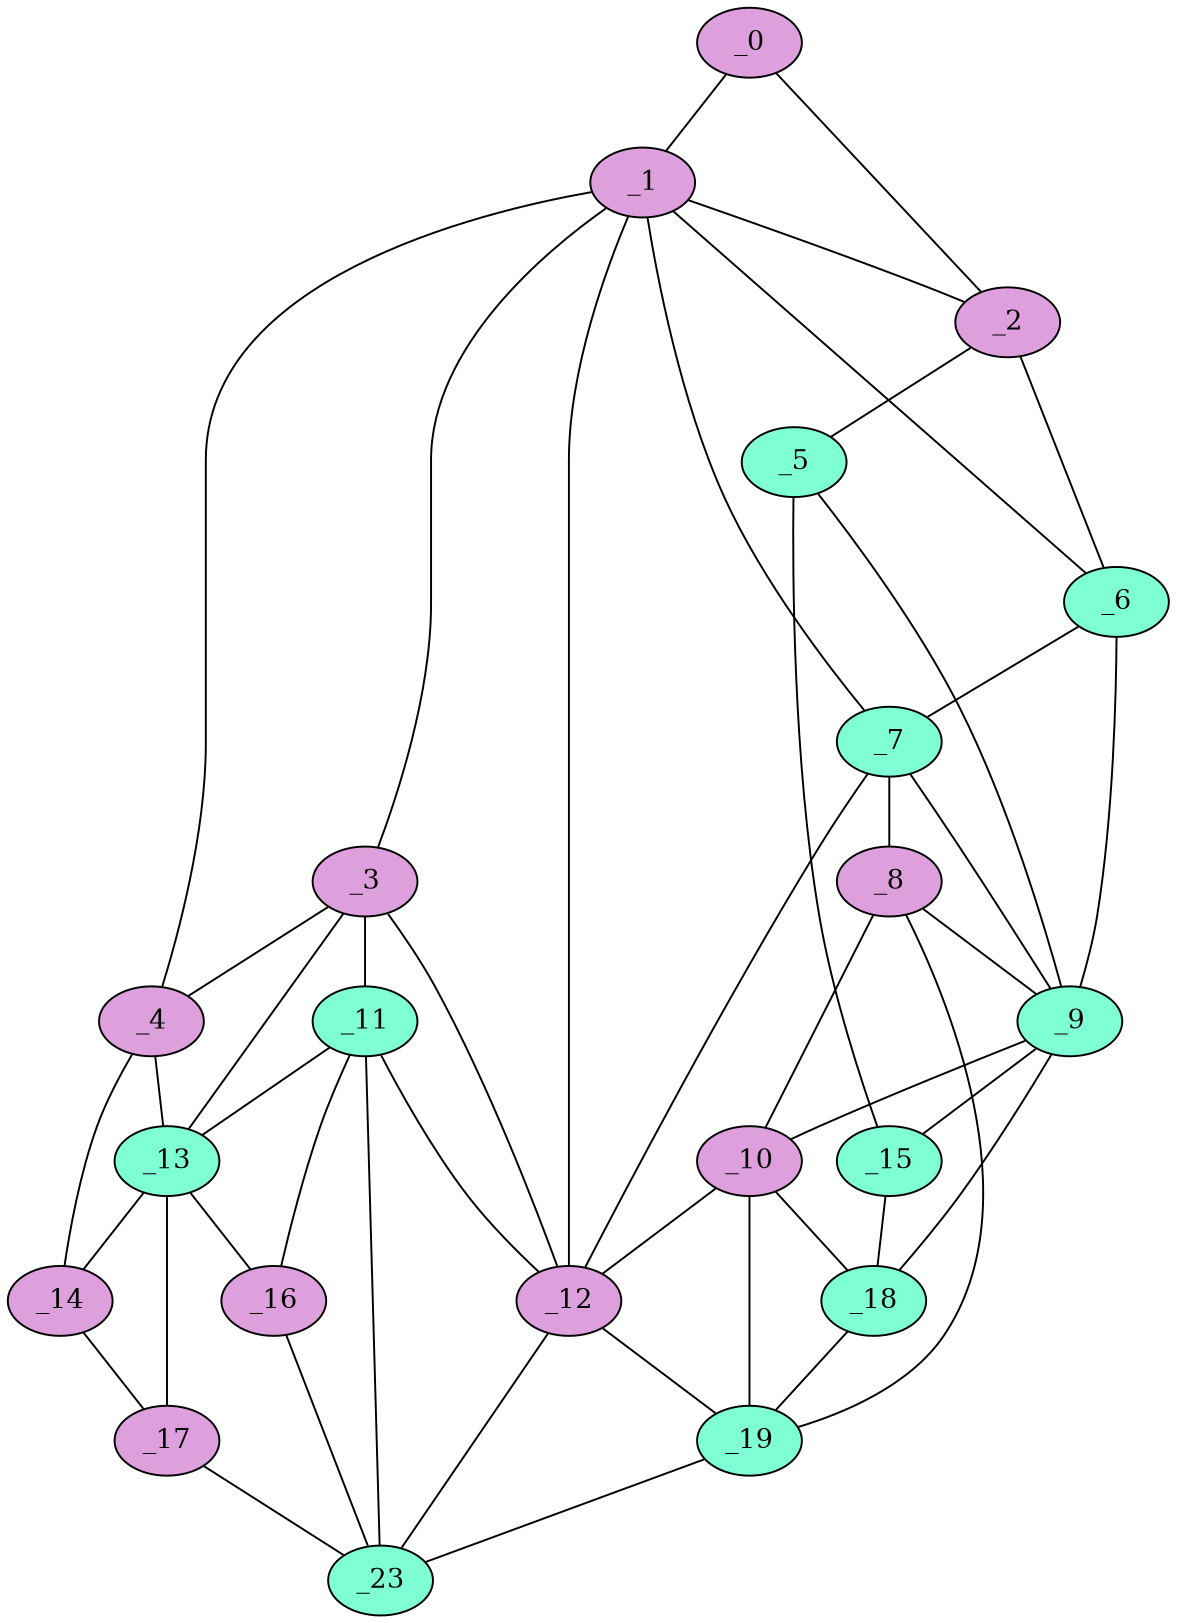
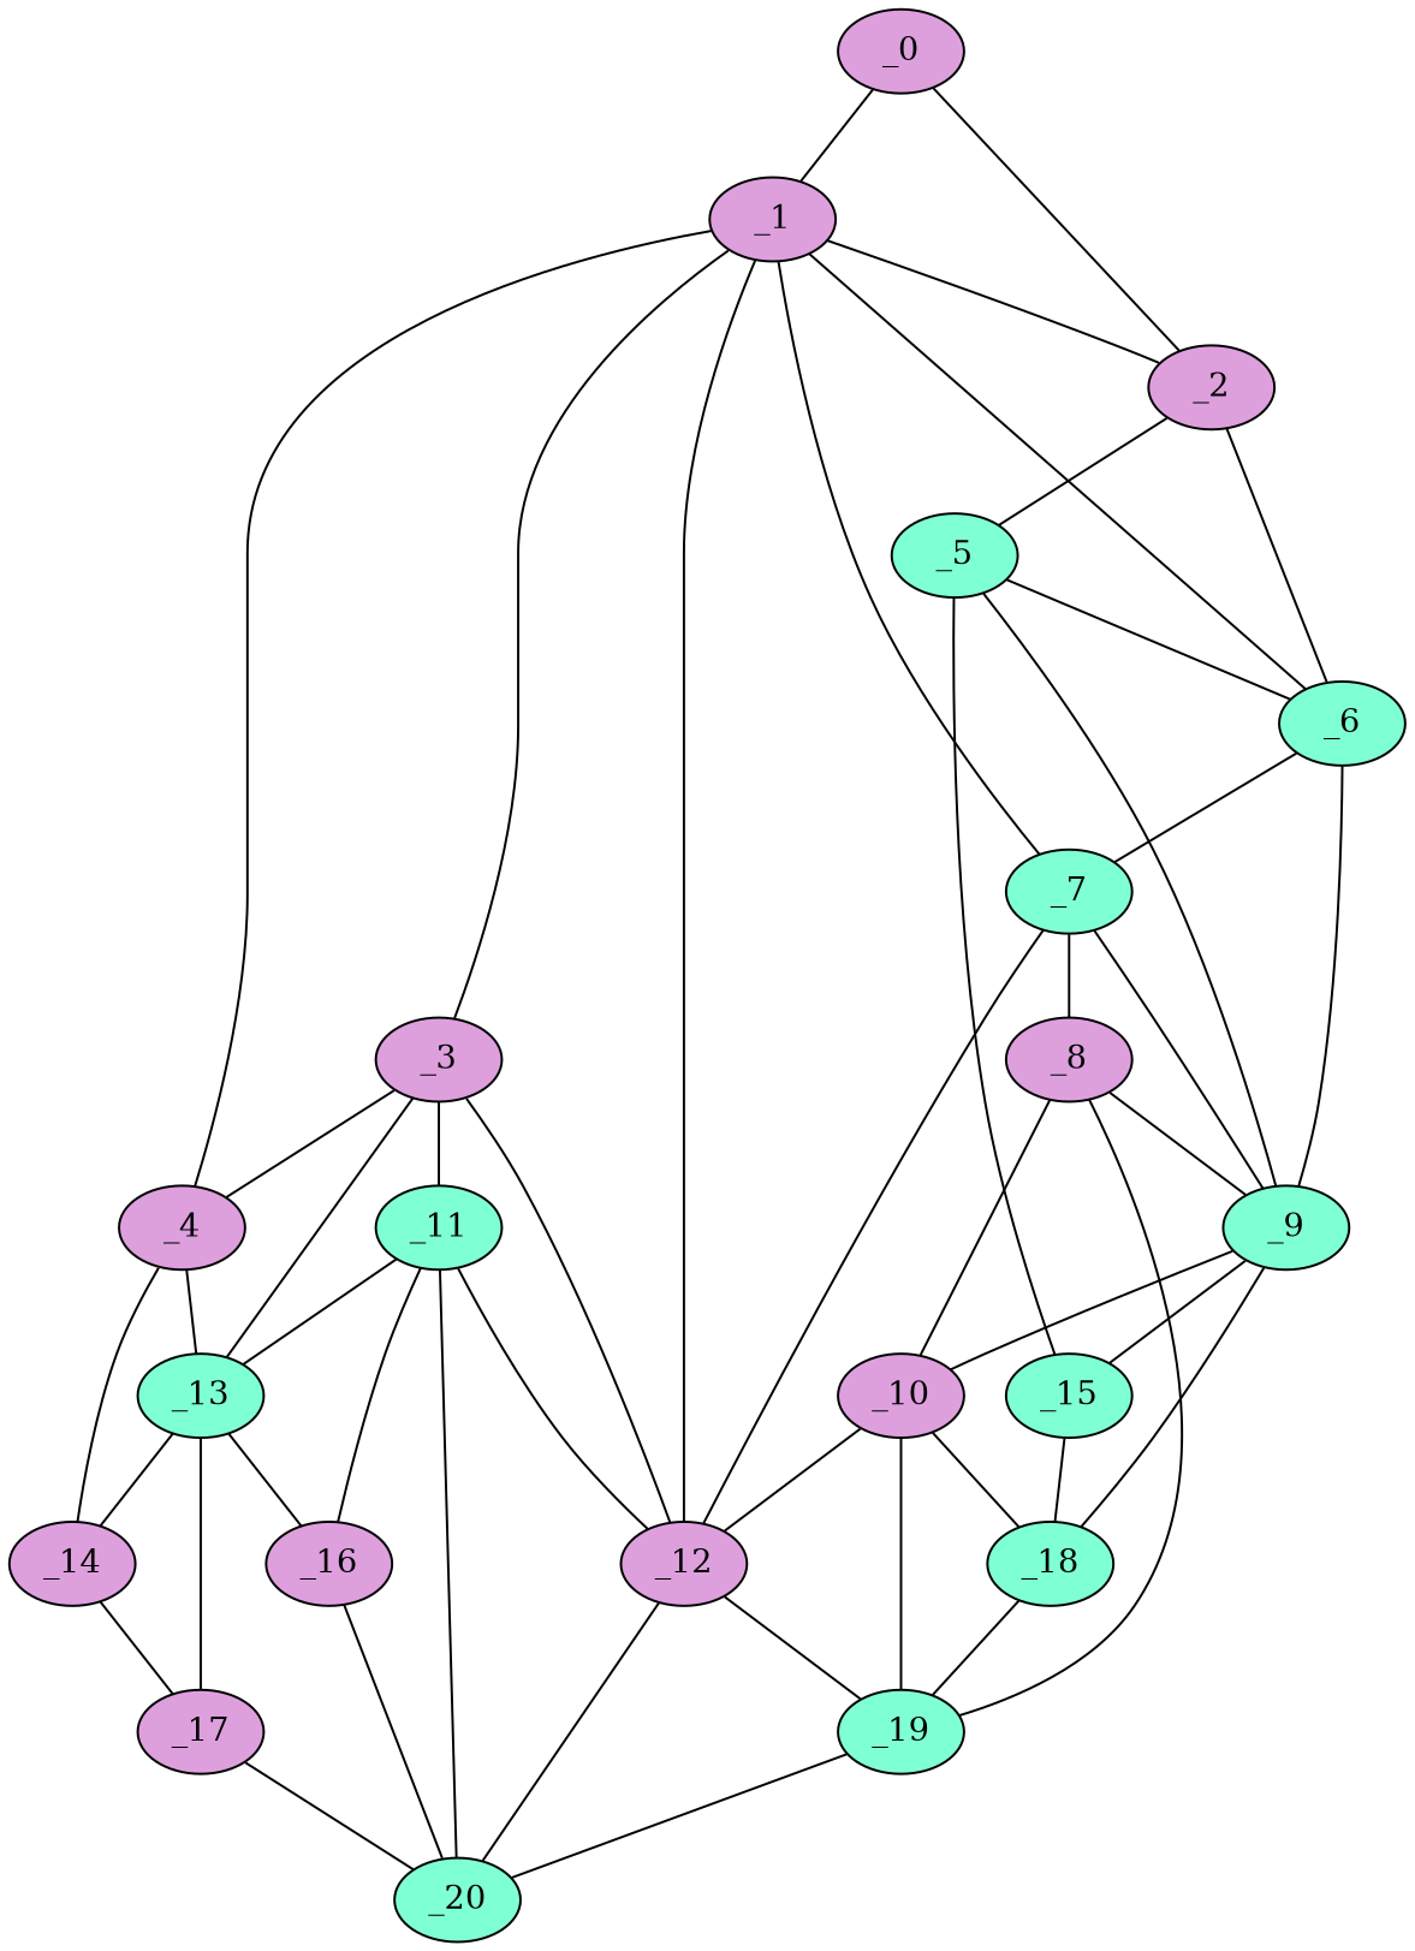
  graph {
    node [fillcolor=plum style=filled x=96 y=14]
    edge [valence=2]
    _0 [x=37 y=9]
    _1 [x=37]
    _2 [x=51 y=3]
    _3 [x=54 y=102]
    _4 [x=55 y=122]
    _6 [fillcolor=aquamarine x=64]
    _7 [fillcolor=aquamarine x=66 y=23]
    _12 [x=81 y=74]
    _5 [fillcolor=aquamarine x=64 y=5]
    _11 [fillcolor=aquamarine x=80 y=84]
    _13 [fillcolor=aquamarine x=83 y=104]
    _14 [x=92 y=115]
    _9 [fillcolor=aquamarine x=77 y=20]
    _8 [x=73 y=29]
    _19 [fillcolor=aquamarine y=63]
-   _20 [fillcolor=aquamarine y=76 label=_23]
+   _20 [fillcolor=aquamarine y=76]
    _15 [fillcolor=aquamarine x=93]
    _16 [x=95 y=92]
    _17 [x=95 y=102]
    _10 [x=79 y=29]
    _18 [fillcolor=aquamarine y=23]
    _0 -- _1 [valence=1]
    _0 -- _2 [valence=1]
    _1 -- _2
    _1 -- _3
    _1 -- _4 [valence=1]
    _1 -- _6
    _1 -- _7
    _1 -- _12 [valence=1]
    _2 -- _6
    _2 -- _5 [valence=1]
    _3 -- _4
    _3 -- _12
    _3 -- _11 [valence=1]
    _3 -- _13
    _4 -- _13
    _4 -- _14 [valence=1]
    _6 -- _7
    _6 -- _9 [valence=1]
    _7 -- _12
    _7 -- _9
    _7 -- _8 [valence=1]
    _12 -- _19
    _12 -- _20
+   _5 -- _6
    _5 -- _9
    _5 -- _15 [valence=1]
    _11 -- _12
    _11 -- _13
    _11 -- _20
    _11 -- _16
    _13 -- _14
    _13 -- _16 [valence=1]
    _13 -- _17 [valence=1]
    _14 -- _17 [valence=1]
    _9 -- _15 [valence=1]
    _9 -- _10
    _9 -- _18
    _8 -- _9 [valence=1]
    _8 -- _19
    _8 -- _10
    _19 -- _20 [valence=1]
    _15 -- _18 [valence=1]
    _16 -- _20 [valence=1]
    _17 -- _20 [valence=1]
    _10 -- _12 [valence=1]
    _10 -- _19
    _10 -- _18
    _18 -- _19 [valence=1]
  }
